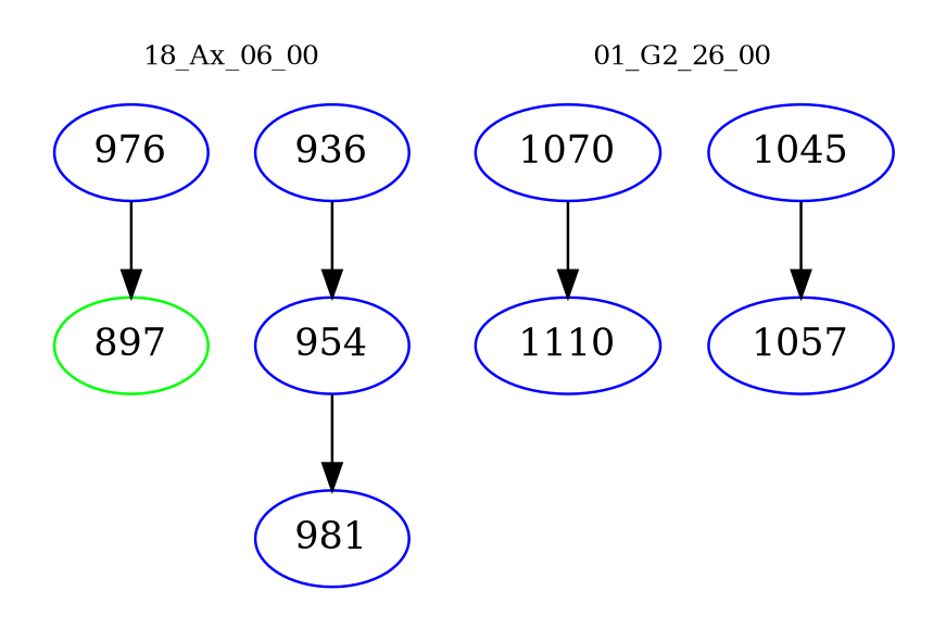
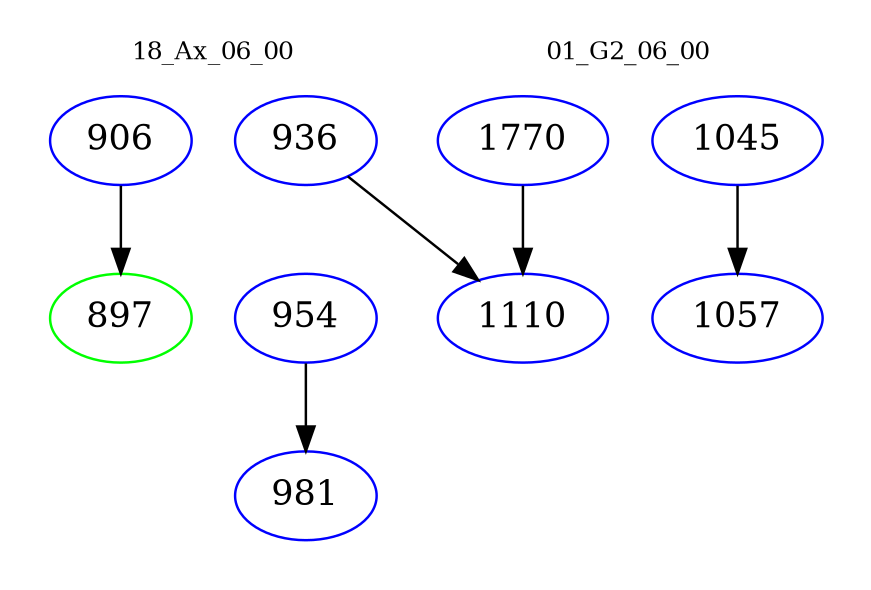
  digraph {
    node [color=blue]
    edge [color=black]
    n1 [label=936]
-   n2 [label=976]
+   n2 [label=906]
    n3 [label=954]
    n4 [color=green label=897]
    n5 [label=981]
    n6 [label=1045]
    n7 [label=1057]
-   n8 [label=1070]
+   n8 [label=1770]
    n9 [label=1110]
    subgraph cluster_1 {
      color=white
      fontsize=10
      label="18_Ax_06_00"
      n1
      n2
      n3
      n4
      n5
    }
    subgraph cluster_2 {
      color=white
      fontsize=10
-     label="01_G2_26_00"
+     label="01_G2_06_00"
      n6
      n7
      n8
      n9
    }
-   n1 -> n3
+   n1 -> n9
    n2 -> n4
    n3 -> n5
    n6 -> n7
    n8 -> n9
  }
